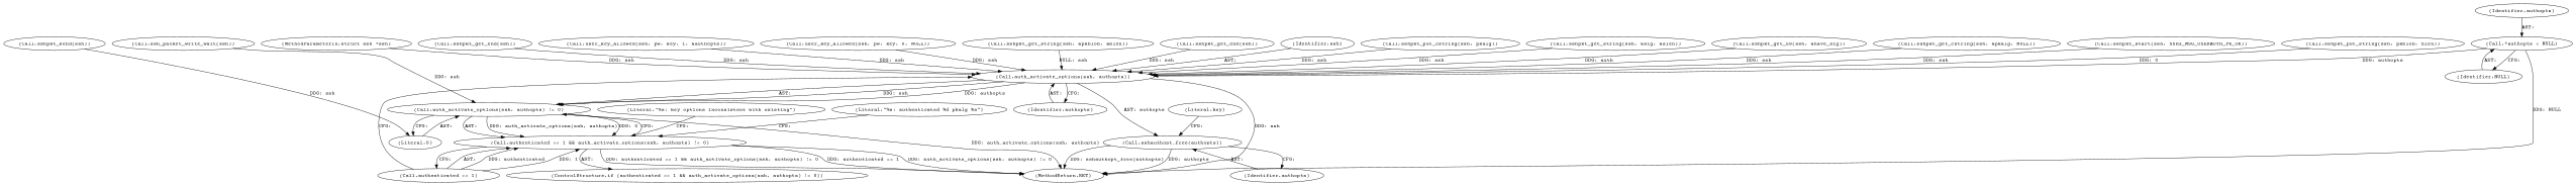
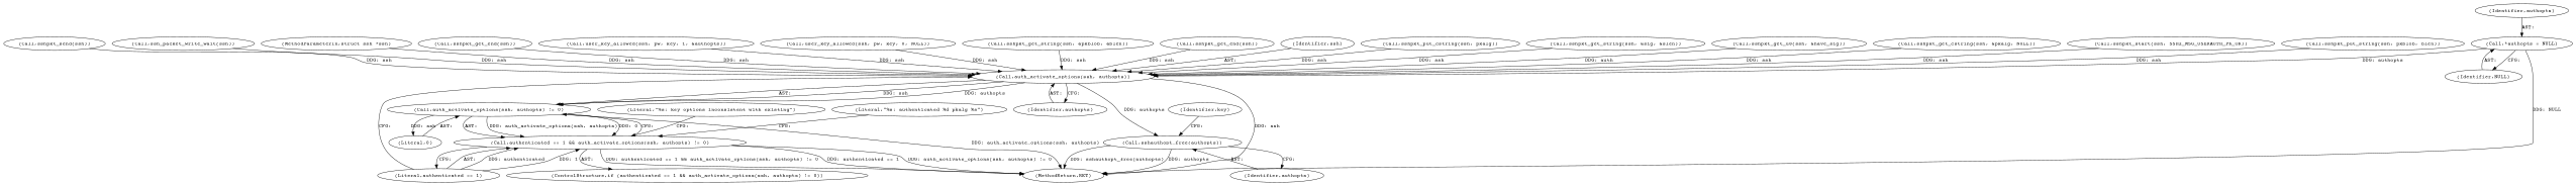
  digraph {
    fontname="Courier Prime"
    node [fontname="Courier Prime"]
    edge [fontname="Courier Prime"]
    n1 [label="(Call,*authopts = NULL)"]
    n2 [label="(Call,auth_activate_options(ssh, authopts))"]
    n3 [label="(Identifier,NULL)"]
    n4 [label="(MethodReturn,RET)"]
    n5 [label="(Call,sshauthopt_free(authopts))"]
    n6 [label="(Call,auth_activate_options(ssh, authopts) != 0)"]
    n7 [label="(Identifier,authopts)"]
    n8 [label="(Identifier,authopts)"]
    n9 [label="(Call,authenticated == 1 && auth_activate_options(ssh, authopts) != 0)"]
    n10 [label="(Literal,0)"]
-   n11 [label="(Call,authenticated == 1)"]
+   n11 [label="(Literal,authenticated == 1)"]
    n12 [label="(ControlStructure,if (authenticated == 1 && auth_activate_options(ssh, authopts) != 0))"]
-   n13 [label="(Literal,key)"]
+   n13 [label="(Identifier,key)"]
    n14 [label="(Literal,\"%s: key options inconsistent with existing\")"]
    n15 [label="(Call,sshpkt_get_cstring(ssh, &pkalg, NULL))"]
    n16 [label="(Call,sshpkt_start(ssh, SSH2_MSG_USERAUTH_PK_OK))"]
    n17 [label="(Call,sshpkt_put_string(ssh, pkblob, blen))"]
    n18 [label="(MethodParameterIn,struct ssh *ssh)"]
    n19 [label="(Call,sshpkt_get_end(ssh))"]
    n20 [label="(Call,user_key_allowed(ssh, pw, key, 1, &authopts))"]
    n21 [label="(Call,sshpkt_send(ssh))"]
    n22 [label="(Call,user_key_allowed(ssh, pw, key, 0, NULL))"]
    n23 [label="(Call,sshpkt_get_string(ssh, &pkblob, &blen))"]
    n24 [label="(Call,ssh_packet_write_wait(ssh))"]
    n25 [label="(Call,sshpkt_get_end(ssh))"]
    n26 [label="(Identifier,ssh)"]
    n27 [label="(Identifier,authopts)"]
    n28 [label="(Literal,\"%s: authenticated %d pkalg %s\")"]
    n29 [label="(Call,sshpkt_put_cstring(ssh, pkalg))"]
    n30 [label="(Call,sshpkt_get_string(ssh, &sig, &slen))"]
    n31 [label="(Call,sshpkt_get_u8(ssh, &have_sig))"]
    n1 -> n2 [label="DDG: authopts"]
    n1 -> n3 [label="CFG: "]
    n1 -> n4 [label="DDG: NULL"]
    n2 -> n4 [label="DDG: ssh"]
-   n2 -> n5 [label="AST: authopts"]
+   n2 -> n5 [label="DDG: authopts"]
    n2 -> n6 [label="AST: "]
    n2 -> n6 [label="DDG: ssh"]
    n2 -> n6 [label="DDG: authopts"]
    n2 -> n7 [label="CFG: "]
    n3 -> n1 [label="AST: "]
    n5 -> n4 [label="DDG: sshauthopt_free(authopts)"]
    n5 -> n4 [label="DDG: authopts"]
    n5 -> n8 [label="CFG: "]
    n6 -> n4 [label="DDG: auth_activate_options(ssh, authopts)"]
    n6 -> n9 [label="AST: "]
    n6 -> n9 [label="DDG: auth_activate_options(ssh, authopts)"]
    n6 -> n9 [label="DDG: 0"]
-   n6 -> n10 [label="CFG: "]
+   n6 -> n10 [label="DDG: ssh"]
    n7 -> n2 [label="AST: "]
    n8 -> n5 [label="AST: "]
    n9 -> n4 [label="DDG: authenticated == 1 && auth_activate_options(ssh, authopts) != 0"]
    n9 -> n4 [label="DDG: authenticated == 1"]
    n9 -> n4 [label="DDG: auth_activate_options(ssh, authopts) != 0"]
    n9 -> n6 [label="CFG: "]
    n9 -> n11 [label="CFG: "]
    n9 -> n12 [label="AST: "]
    n10 -> n6 [label="AST: "]
    n11 -> n2 [label="CFG: "]
    n11 -> n9 [label="AST: "]
    n11 -> n9 [label="DDG: authenticated"]
    n11 -> n9 [label="DDG: 1"]
    n13 -> n5 [label="CFG: "]
    n14 -> n9 [label="CFG: "]
    n15 -> n2 [label="DDG: ssh"]
    n16 -> n2 [label="DDG: ssh"]
-   n17 -> n2 [label="DDG: 0"]
+   n17 -> n2 [label="DDG: ssh"]
    n18 -> n2 [label="DDG: ssh"]
    n19 -> n2 [label="DDG: ssh"]
    n20 -> n2 [label="DDG: ssh"]
-   n21 -> n10 [label="DDG: ssh"]
+   n21 -> n2 [label="DDG: ssh"]
    n22 -> n2 [label="DDG: ssh"]
-   n23 -> n2 [label="NULL: ssh"]
-   n24 -> n6 [label="DDG: ssh"]
+   n23 -> n2 [label="DDG: ssh"]
+   n24 -> n2 [label="DDG: ssh"]
    n25 -> n2 [label="DDG: ssh"]
    n26 -> n2 [label="AST: "]
    n27 -> n1 [label="AST: "]
    n28 -> n9 [label="CFG: "]
    n29 -> n2 [label="DDG: ssh"]
    n30 -> n2 [label="DDG: ssh"]
    n31 -> n2 [label="DDG: auth"]
  }
